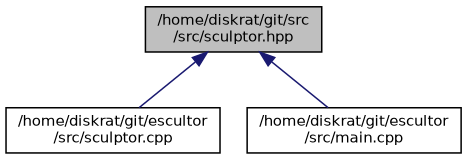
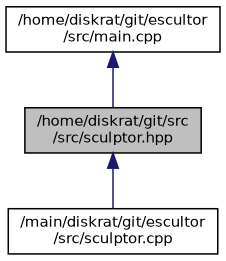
  digraph {
    node [color=black fillcolor=white fontname=Helvetica fontsize=10 shape=record style=filled]
    edge [color=midnightblue dir=back fontname=Helvetica fontsize=10 labelfontname=Helvetica labelfontsize=10 style=solid]
    n1 [fillcolor=grey75 fontcolor=black height=0.2 label="/home/diskrat/git/src\l/src/sculptor.hpp" width=0.4]
-   n2 [height=0.2 label="/home/diskrat/git/escultor\l/src/sculptor.cpp" width=0.4]
+   n2 [height=0.2 label="/main/diskrat/git/escultor\l/src/sculptor.cpp" width=0.4]
    n3 [height=0.2 label="/home/diskrat/git/escultor\l/src/main.cpp" width=0.4]
    n1 -> n2
-   n1 -> n3
+   n3 -> n1
  }
